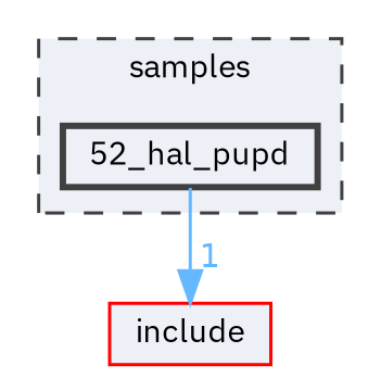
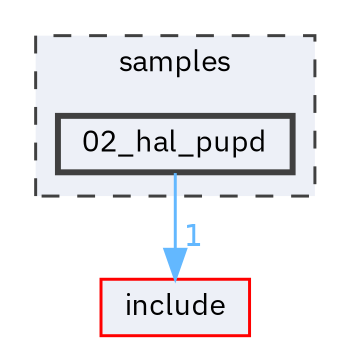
  digraph {
    compound=true
    fontname="IBM Plex Sans"
    node [fillcolor="#edf0f7" fontname="IBM Plex Sans" fontsize=10 shape=box]
-   n1 [color=grey25 height=0.2 label="52_hal_pupd" style="filled,bold" width=0.4]
+   n1 [color=grey25 height=0.2 label="02_hal_pupd" style="filled,bold" width=0.4]
    n2 [color=red height=0.2 label=include style=filled width=0.4]
    subgraph cluster_1 {
      bgcolor="#edf0f7"
      fontsize=10
      label=samples
      pencolor=grey25
      style="filled,dashed"
      n1
    }
    n1 -> n2 [color=steelblue1 fontcolor=steelblue1 fontname="IBM Plex Sans" fontsize=10 headlabel=1 labeldistance=1.5 labelfontname=Helvetica labelfontsize=10]
  }
